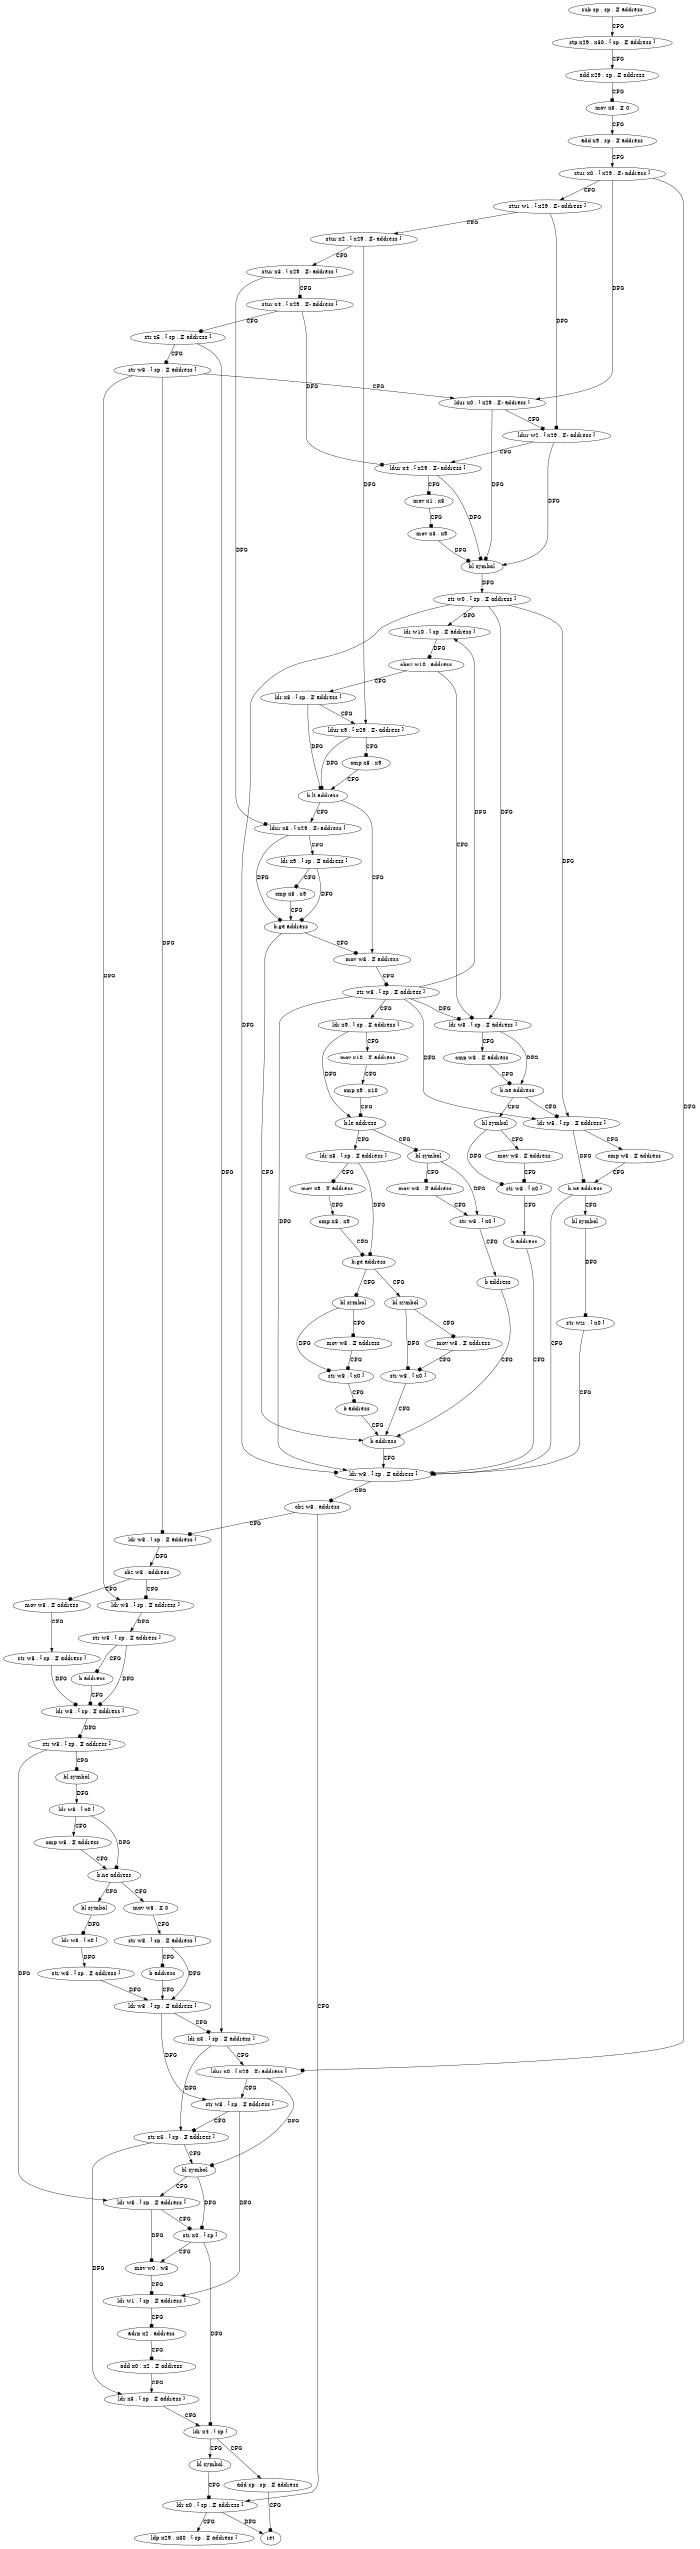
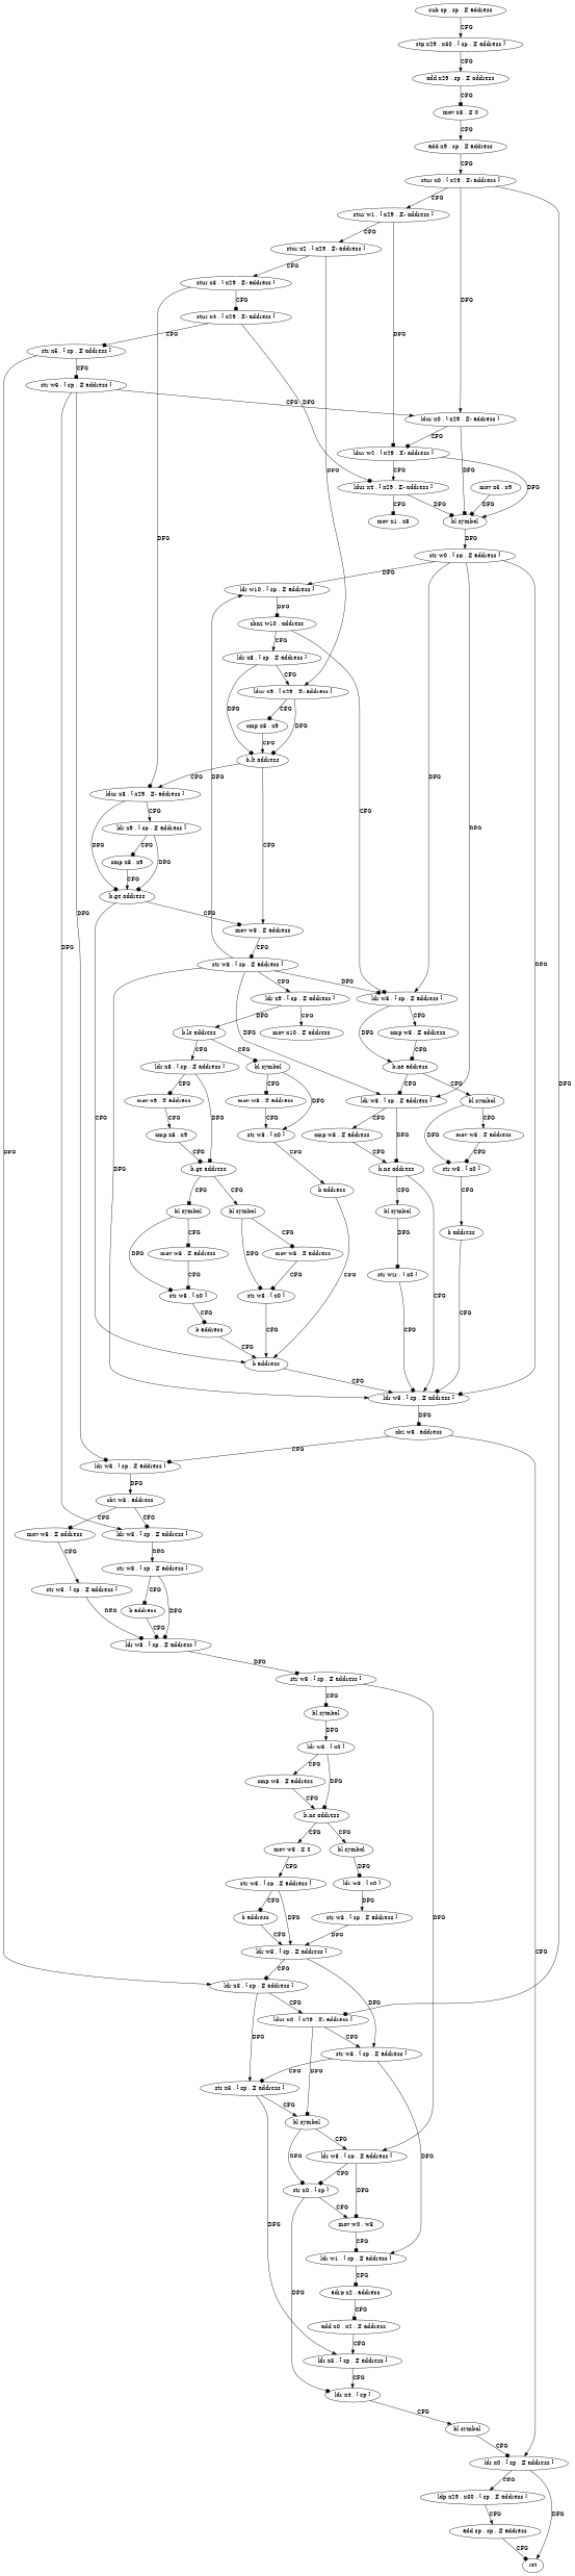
  digraph {
    edge [arrowhead=normal]
    n1 [label="sub sp , sp , # address"]
    n2 [label="stp x29 , x30 , [ sp , # address ]"]
    n3 [label="add x29 , sp , # address"]
    n4 [label="mov x8 , # 0"]
    n5 [label="add x9 , sp , # address"]
    n6 [label="stur x0 , [ x29 , #- address ]"]
    n7 [label="stur w1 , [ x29 , #- address ]"]
    n8 [label="ldur x0 , [ x29 , #- address ]"]
    n9 [label="ldur x0 , [ x29 , #- address ]"]
    n10 [label="stur x2 , [ x29 , #- address ]"]
    n11 [label="ldur w2 , [ x29 , #- address ]"]
    n12 [label="bl symbol"]
    n13 [label="str w8 , [ sp , # address ]"]
    n14 [label="bl symbol"]
    n15 [label="stur x3 , [ x29 , #- address ]"]
    n16 [label="ldur x9 , [ x29 , #- address ]"]
    n17 [label="ldur x4 , [ x29 , #- address ]"]
    n18 [label="stur x4 , [ x29 , #- address ]"]
    n19 [label="ldur x8 , [ x29 , #- address ]"]
    n20 [label="b.lt address"]
    n21 [label="cmp x8 , x9"]
    n22 [label="str x5 , [ sp , # address ]"]
    n23 [label="ldr x9 , [ sp , # address ]"]
    n24 [label="b.ge address"]
    n25 [label="str w6 , [ sp , # address ]"]
    n26 [label="ldr x3 , [ sp , # address ]"]
    n27 [label="mov x1 , x8"]
    n28 [label="ldr w8 , [ sp , # address ]"]
    n29 [label="ldr w8 , [ sp , # address ]"]
    n30 [label="str x3 , [ sp , # address ]"]
    n31 [label="cbz w8 , address"]
    n32 [label="str w8 , [ sp , # address ]"]
    n33 [label="str w0 , [ sp , # address ]"]
    n34 [label="mov x3 , x9"]
    n35 [label="ldr w10 , [ sp , # address ]"]
    n36 [label="ldr w8 , [ sp , # address ]"]
    n37 [label="ldr w8 , [ sp , # address ]"]
    n38 [label="ldr w8 , [ sp , # address ]"]
    n39 [label="cbnz w10 , address"]
    n40 [label="cmp w8 , # address"]
    n41 [label="b.ne address"]
    n42 [label="cmp w8 , # address"]
    n43 [label="b.ne address"]
    n44 [label="cbz w8 , address"]
    n45 [label="ldr x8 , [ sp , # address ]"]
    n46 [label="bl symbol"]
    n47 [label="mov w8 , # address"]
    n48 [label="mov w8 , # address"]
    n49 [label="str w8 , [ x0 ]"]
    n50 [label="bl symbol"]
    n51 [label="b address"]
    n52 [label="str w8 , [ sp , # address ]"]
    n53 [label="ldr x9 , [ sp , # address ]"]
    n54 [label="cmp x8 , x9"]
    n55 [label="b address"]
    n56 [label="str wzr , [ x0 ]"]
    n57 [label="ldr x0 , [ sp , # address ]"]
    n58 [label="mov x10 , # address"]
    n59 [label="b.le address"]
-   n60 [label="cmp x9 , x10"]
    n61 [label="ldr x8 , [ sp , # address ]"]
    n62 [label="bl symbol"]
    n63 [label="mov x9 , # address"]
    n64 [label="b.ge address"]
    n65 [label="mov w8 , # address"]
    n66 [label="str w8 , [ x0 ]"]
    n67 [label="cmp x8 , x9"]
    n68 [label="bl symbol"]
    n69 [label="bl symbol"]
    n70 [label="b address"]
    n71 [label="ldp x29 , x30 , [ sp , # address ]"]
    n72 [label=ret]
    n73 [label="add sp , sp , # address"]
    n74 [label="mov w8 , # address"]
    n75 [label="mov w8 , # address"]
    n76 [label="str w8 , [ x0 ]"]
    n77 [label="mov w8 , # address"]
    n78 [label="str w8 , [ x0 ]"]
    n79 [label="b address"]
    n80 [label="str w8 , [ sp , # address ]"]
    n81 [label="ldr w8 , [ sp , # address ]"]
    n82 [label="b address"]
    n83 [label="str w8 , [ sp , # address ]"]
    n84 [label="bl symbol"]
    n85 [label="ldr w8 , [ sp , # address ]"]
    n86 [label="bl symbol"]
    n87 [label="ldr w8 , [ x0 ]"]
    n88 [label="str w8 , [ sp , # address ]"]
    n89 [label="ldr w8 , [ sp , # address ]"]
    n90 [label="ldr w1 , [ sp , # address ]"]
    n91 [label="mov w8 , # 0"]
    n92 [label="str w8 , [ sp , # address ]"]
    n93 [label="b address"]
    n94 [label="ldr w8 , [ x0 ]"]
    n95 [label="str x0 , [ sp ]"]
    n96 [label="mov w0 , w8"]
    n97 [label="cmp w8 , # address"]
    n98 [label="b.ne address"]
    n99 [label="ldr x3 , [ sp , # address ]"]
    n100 [label="adrp x2 , address"]
    n101 [label="ldr x4 , [ sp ]"]
    n102 [label="bl symbol"]
    n103 [label="add x0 , x2 , # address"]
    n1 -> n2 [label=CFG]
    n2 -> n3 [label=CFG]
    n3 -> n4 [arrowhead=box label=CFG]
    n4 -> n5 [label=CFG]
    n5 -> n6 [label=CFG]
    n6 -> n7 [label=CFG]
    n6 -> n8 [label=DFG]
    n6 -> n9 [arrowhead=box label=DFG]
    n7 -> n10 [label=CFG]
    n7 -> n11 [arrowhead=box label=DFG]
    n8 -> n11 [arrowhead=box label=CFG]
    n8 -> n12 [arrowhead=box label=DFG]
    n9 -> n13 [label=CFG]
    n9 -> n14 [arrowhead=box label=DFG]
    n10 -> n15 [label=CFG]
    n10 -> n16 [label=DFG]
    n11 -> n12 [label=DFG]
    n11 -> n17 [label=CFG]
    n12 -> n33 [label=DFG]
    n13 -> n30 [arrowhead=box label=CFG]
    n13 -> n90 [label=DFG]
    n14 -> n85 [label=CFG]
    n14 -> n95 [arrowhead=box label=DFG]
    n15 -> n18 [arrowhead=box label=CFG]
    n15 -> n19 [arrowhead=box label=DFG]
    n16 -> n20 [arrowhead=box label=DFG]
    n16 -> n21 [arrowhead=box label=CFG]
    n17 -> n12 [arrowhead=box label=DFG]
    n17 -> n27 [arrowhead=box label=CFG]
    n18 -> n17 [arrowhead=box label=DFG]
    n18 -> n22 [arrowhead=box label=CFG]
    n19 -> n23 [label=CFG]
    n19 -> n24 [arrowhead=box label=DFG]
    n20 -> n19 [label=CFG]
    n20 -> n47 [label=CFG]
    n21 -> n20 [label=CFG]
    n22 -> n25 [arrowhead=box label=CFG]
    n22 -> n26 [label=DFG]
    n23 -> n24 [arrowhead=box label=DFG]
    n23 -> n54 [arrowhead=box label=CFG]
    n24 -> n47 [arrowhead=box label=CFG]
    n24 -> n55 [label=CFG]
    n25 -> n8 [label=CFG]
    n25 -> n28 [arrowhead=box label=DFG]
    n25 -> n29 [label=DFG]
    n26 -> n9 [label=CFG]
    n26 -> n30 [label=DFG]
-   n27 -> n34 [arrowhead=box label=CFG]
    n28 -> n31 [label=DFG]
    n29 -> n32 [label=DFG]
    n30 -> n14 [label=CFG]
    n30 -> n99 [label=DFG]
    n31 -> n29 [arrowhead=box label=CFG]
    n31 -> n74 [arrowhead=box label=CFG]
    n32 -> n81 [arrowhead=box label=DFG]
    n32 -> n82 [arrowhead=box label=CFG]
    n33 -> n35 [label=DFG]
    n33 -> n36 [label=DFG]
    n33 -> n37 [label=DFG]
    n33 -> n38 [arrowhead=box label=DFG]
    n34 -> n12 [arrowhead=box label=DFG]
    n35 -> n39 [arrowhead=box label=DFG]
    n36 -> n40 [label=CFG]
    n36 -> n41 [label=DFG]
    n37 -> n42 [label=CFG]
    n37 -> n43 [arrowhead=box label=DFG]
    n38 -> n44 [arrowhead=box label=DFG]
    n39 -> n36 [arrowhead=box label=CFG]
    n39 -> n45 [label=CFG]
    n40 -> n41 [arrowhead=box label=CFG]
    n41 -> n37 [arrowhead=box label=CFG]
    n41 -> n46 [label=CFG]
    n42 -> n43 [label=CFG]
    n43 -> n38 [label=CFG]
    n43 -> n50 [label=CFG]
    n44 -> n28 [arrowhead=box label=CFG]
    n44 -> n57 [label=CFG]
    n45 -> n16 [label=CFG]
    n45 -> n20 [arrowhead=box label=DFG]
    n46 -> n48 [label=CFG]
    n46 -> n49 [arrowhead=box label=DFG]
    n47 -> n52 [arrowhead=box label=CFG]
    n48 -> n49 [arrowhead=box label=CFG]
    n49 -> n51 [label=CFG]
    n50 -> n56 [arrowhead=box label=DFG]
    n51 -> n38 [arrowhead=box label=CFG]
    n52 -> n35 [label=DFG]
    n52 -> n36 [arrowhead=box label=DFG]
    n52 -> n37 [label=DFG]
    n52 -> n38 [label=DFG]
    n52 -> n53 [label=CFG]
    n53 -> n58 [label=CFG]
    n53 -> n59 [label=DFG]
    n54 -> n24 [label=CFG]
    n55 -> n38 [label=CFG]
    n56 -> n38 [arrowhead=box label=CFG]
    n57 -> n71 [label=CFG]
    n57 -> n72 [label=DFG]
-   n58 -> n60 [label=CFG]
    n59 -> n61 [label=CFG]
    n59 -> n62 [arrowhead=box label=CFG]
-   n60 -> n59 [arrowhead=box label=CFG]
    n61 -> n63 [arrowhead=box label=CFG]
    n61 -> n64 [arrowhead=box label=DFG]
    n62 -> n65 [arrowhead=box label=CFG]
    n62 -> n66 [label=DFG]
    n63 -> n67 [label=CFG]
    n64 -> n68 [label=CFG]
    n64 -> n69 [arrowhead=box label=CFG]
    n65 -> n66 [label=CFG]
    n66 -> n70 [label=CFG]
    n67 -> n64 [arrowhead=box label=CFG]
    n68 -> n75 [arrowhead=box label=CFG]
    n68 -> n76 [arrowhead=box label=DFG]
    n69 -> n77 [arrowhead=box label=CFG]
    n69 -> n78 [arrowhead=box label=DFG]
    n70 -> n55 [label=CFG]
-   n101 -> n73 [label=CFG]
+   n71 -> n73 [label=CFG]
    n73 -> n72 [arrowhead=box label=CFG]
    n74 -> n80 [label=CFG]
    n75 -> n76 [arrowhead=box label=CFG]
    n76 -> n55 [label=CFG]
    n77 -> n78 [arrowhead=box label=CFG]
    n78 -> n79 [arrowhead=box label=CFG]
    n79 -> n55 [label=CFG]
    n80 -> n81 [arrowhead=box label=DFG]
    n81 -> n83 [arrowhead=box label=DFG]
    n82 -> n81 [arrowhead=box label=CFG]
    n83 -> n84 [arrowhead=box label=CFG]
    n83 -> n85 [label=DFG]
    n84 -> n94 [label=DFG]
    n85 -> n95 [arrowhead=box label=CFG]
    n85 -> n96 [arrowhead=box label=DFG]
    n86 -> n87 [arrowhead=box label=DFG]
    n87 -> n88 [label=DFG]
    n88 -> n89 [label=DFG]
    n89 -> n13 [label=DFG]
    n89 -> n26 [arrowhead=box label=CFG]
    n90 -> n100 [arrowhead=box label=CFG]
    n91 -> n92 [label=CFG]
    n92 -> n89 [label=DFG]
    n92 -> n93 [arrowhead=box label=CFG]
    n93 -> n89 [label=CFG]
    n94 -> n97 [label=CFG]
    n94 -> n98 [arrowhead=box label=DFG]
    n95 -> n96 [label=CFG]
    n95 -> n101 [arrowhead=box label=DFG]
    n96 -> n90 [arrowhead=box label=CFG]
    n97 -> n98 [label=CFG]
    n98 -> n86 [label=CFG]
    n98 -> n91 [label=CFG]
    n99 -> n101 [label=CFG]
    n100 -> n103 [arrowhead=box label=CFG]
    n101 -> n102 [label=CFG]
    n102 -> n57 [arrowhead=box label=CFG]
    n103 -> n99 [label=CFG]
  }
